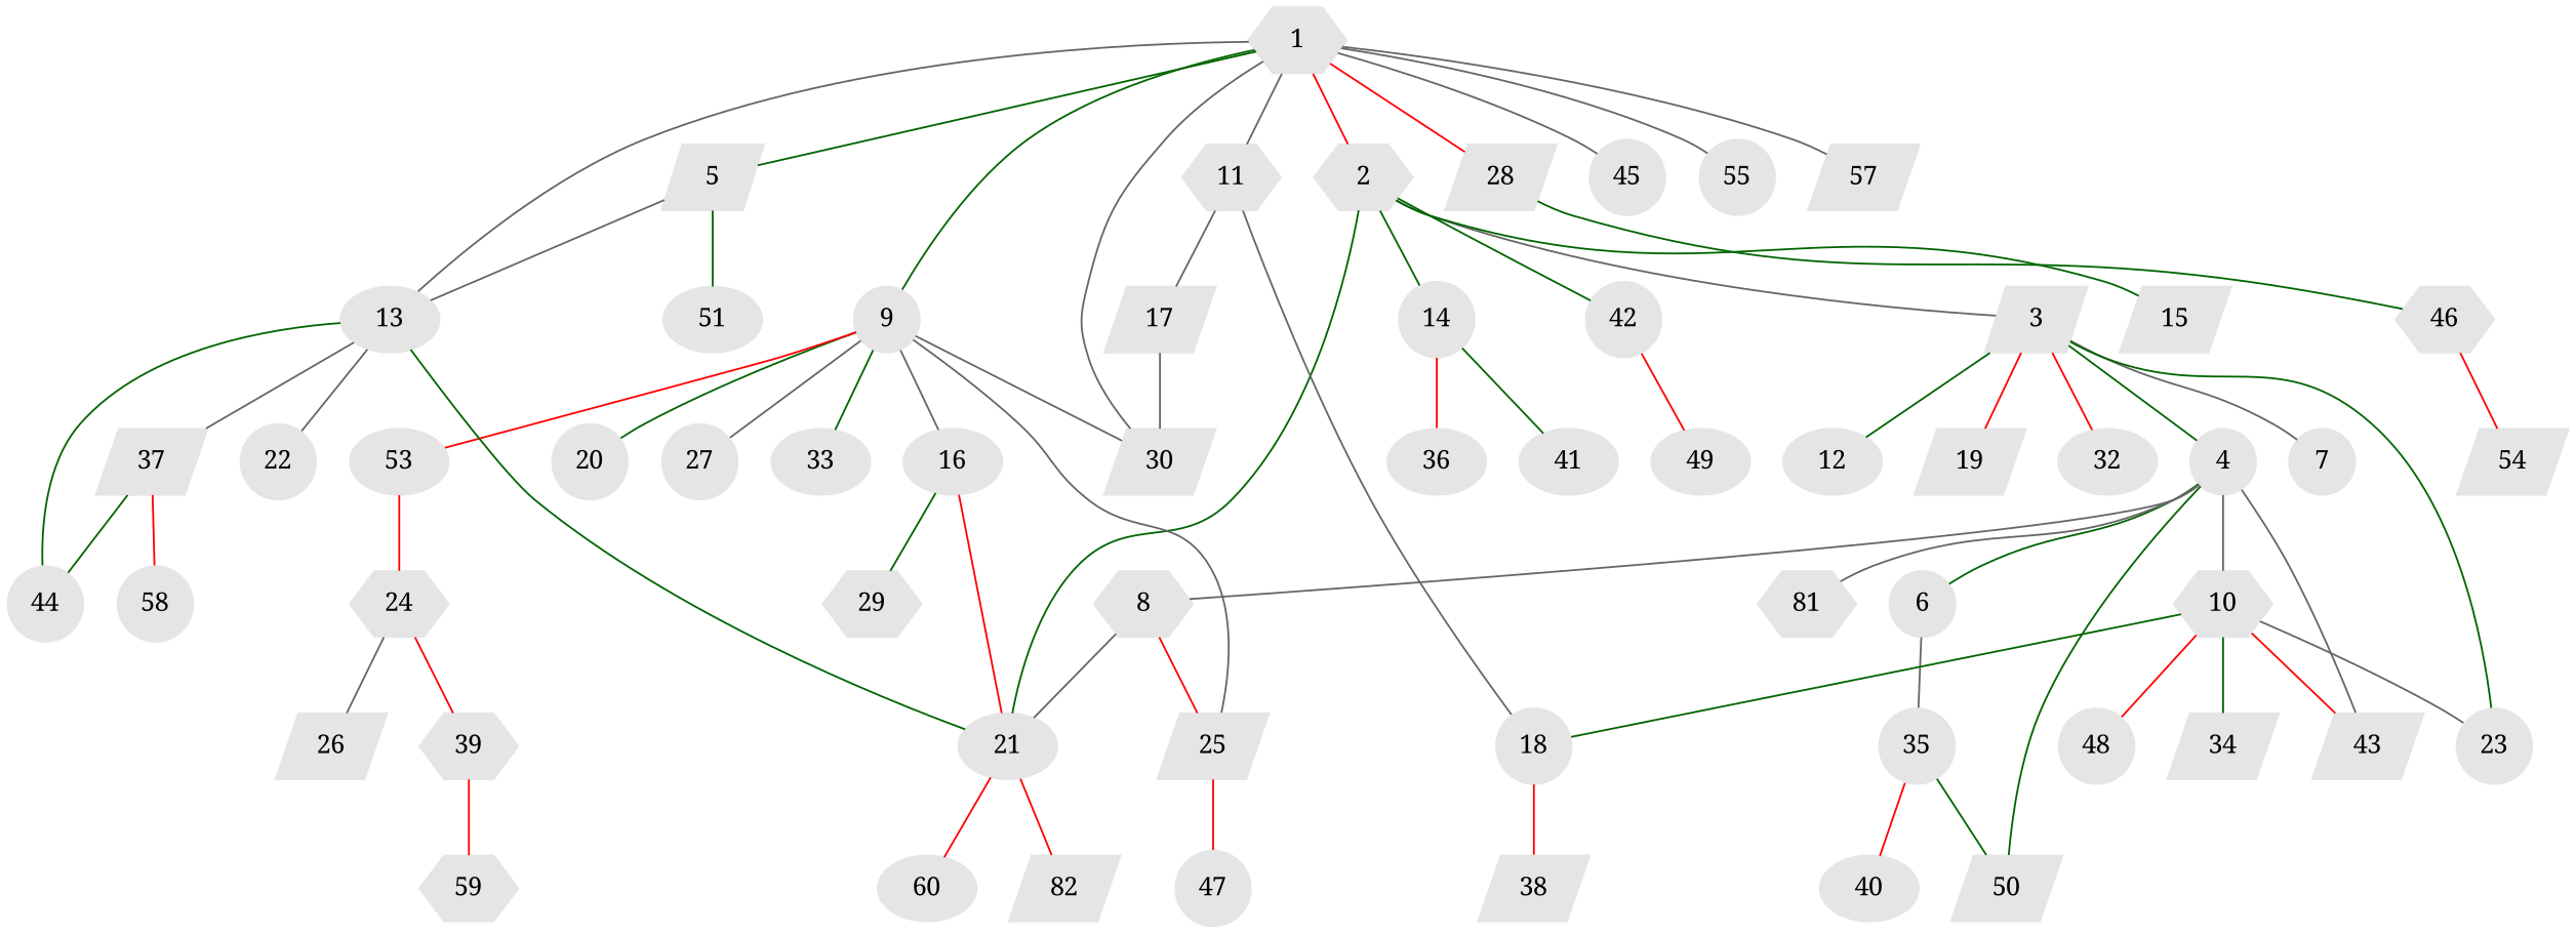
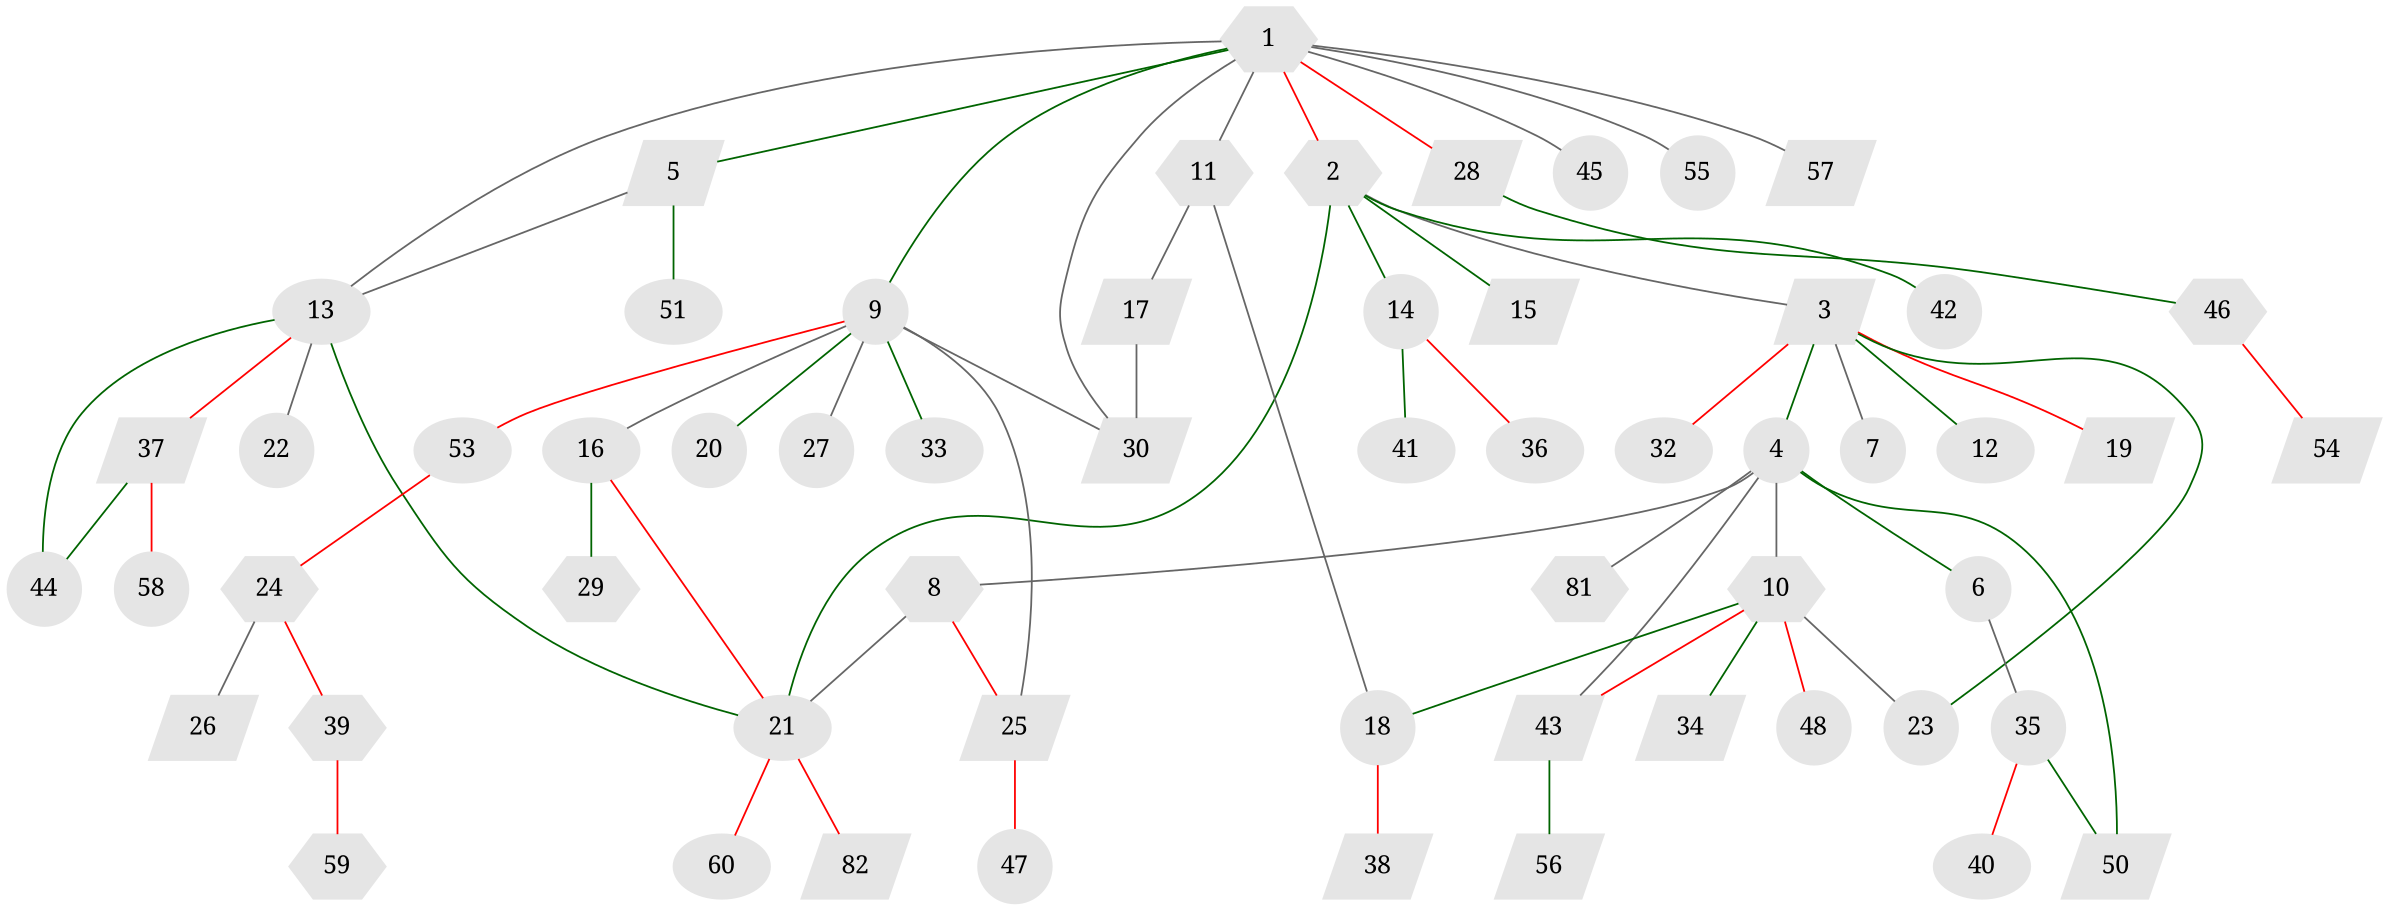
  graph {
    fontname="Noto Serif"
    node [color=gray90 fontname="Noto Serif" shape=parallelogram style=filled]
    edge [color=gray40 fontname="Noto Serif"]
    1 [shape=hexagon]
    2 [shape=hexagon]
    5
    9 [shape=circle]
    11 [shape=hexagon]
    13 [shape=ellipse]
    28
    30
    45 [shape=circle]
    55 [shape=circle]
    57
    3
    14 [shape=circle]
    15
    21 [shape=ellipse]
    42 [shape=circle]
    51 [shape=ellipse]
    25
    16 [shape=ellipse]
    20 [shape=circle]
    27 [shape=circle]
    33 [shape=ellipse]
    53 [shape=ellipse]
    18 [shape=circle]
    17
    22 [shape=circle]
    37
    44 [shape=circle]
    46 [shape=hexagon]
    4 [shape=circle]
    7 [shape=circle]
    12 [shape=ellipse]
    19
    23 [shape=circle]
    32 [shape=ellipse]
    36 [shape=ellipse]
    41 [shape=ellipse]
    n38 [label=82]
    60 [shape=ellipse]
-   49 [shape=ellipse]
    54
    6 [shape=circle]
    8 [shape=hexagon]
    10 [shape=hexagon]
    n45 [label=81 shape=hexagon]
    43
    50
    35 [shape=circle]
    34
    48 [shape=circle]
+   56
    40 [shape=ellipse]
    47 [shape=circle]
    29 [shape=hexagon]
    24 [shape=hexagon]
    38
    58 [shape=circle]
    26
    39 [shape=hexagon]
    59 [shape=hexagon]
    1 -- 2 [color=red]
    1 -- 5 [color=darkgreen]
    1 -- 9 [color=darkgreen]
    1 -- 11
    1 -- 13
    1 -- 28 [color=red]
    1 -- 30
    1 -- 45
    1 -- 55
    1 -- 57
    2 -- 3
    2 -- 14 [color=darkgreen]
    2 -- 15 [color=darkgreen]
    2 -- 21 [color=darkgreen]
    2 -- 42 [color=darkgreen]
    5 -- 13
    5 -- 51 [color=darkgreen]
    9 -- 30
    9 -- 25
    9 -- 16
    9 -- 20 [color=darkgreen]
    9 -- 27
    9 -- 33 [color=darkgreen]
    9 -- 53 [color=red]
    11 -- 18
    11 -- 17
    13 -- 21 [color=darkgreen]
    13 -- 22
-   13 -- 37
+   13 -- 37 [color=red]
    13 -- 44 [color=darkgreen]
    28 -- 46 [color=darkgreen]
    3 -- 4 [color=darkgreen]
    3 -- 7
    3 -- 12 [color=darkgreen]
    3 -- 19 [color=red]
    3 -- 23 [color=darkgreen]
    3 -- 32 [color=red]
    14 -- 36 [color=red]
    14 -- 41 [color=darkgreen]
    21 -- n38 [color=red]
    21 -- 60 [color=red]
-   42 -- 49 [color=red]
    25 -- 47 [color=red]
    16 -- 21 [color=red]
    16 -- 29 [color=darkgreen]
    53 -- 24 [color=red]
    18 -- 38 [color=red]
    17 -- 30
    37 -- 44 [color=darkgreen]
    37 -- 58 [color=red]
    46 -- 54 [color=red]
    4 -- 6 [color=darkgreen]
    4 -- 8
    4 -- 10
    4 -- n45
    4 -- 43
    4 -- 50 [color=darkgreen]
    6 -- 35
    8 -- 21
    8 -- 25 [color=red]
    10 -- 18 [color=darkgreen]
    10 -- 23
    10 -- 43 [color=red]
    10 -- 34 [color=darkgreen]
    10 -- 48 [color=red]
+   43 -- 56 [color=darkgreen]
    35 -- 50 [color=darkgreen]
    35 -- 40 [color=red]
    24 -- 26
    24 -- 39 [color=red]
    39 -- 59 [color=red]
  }
